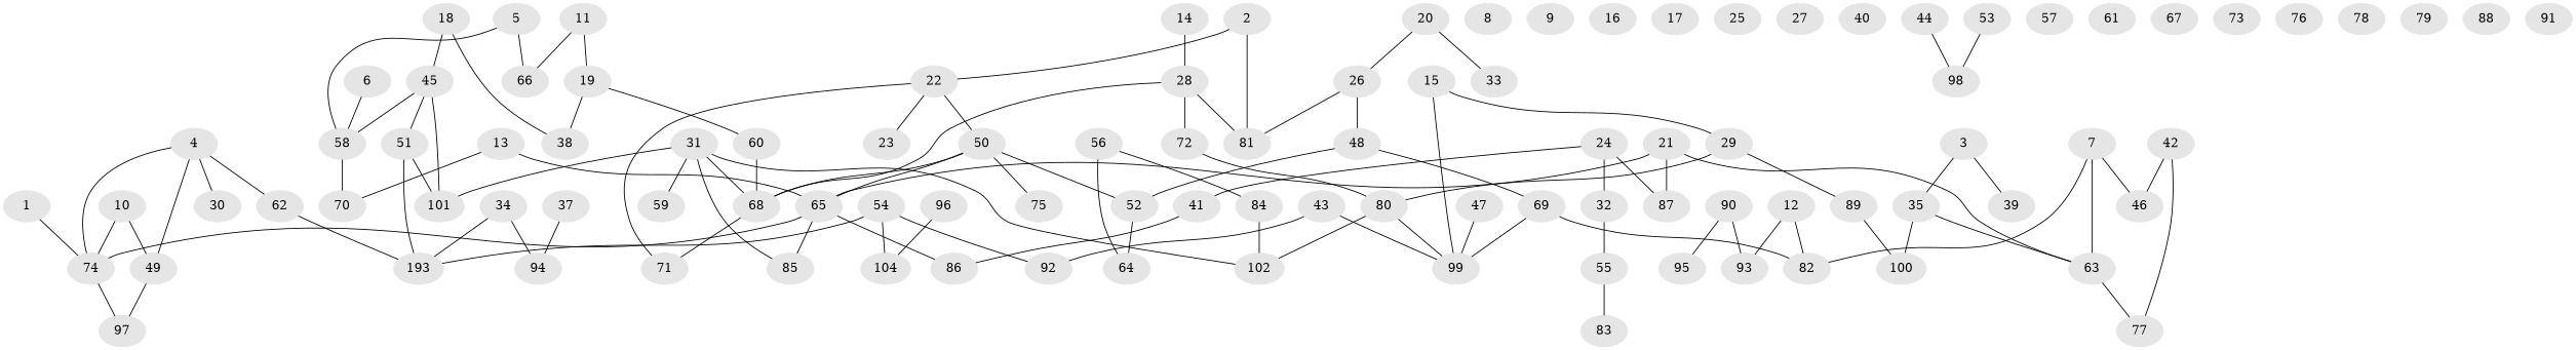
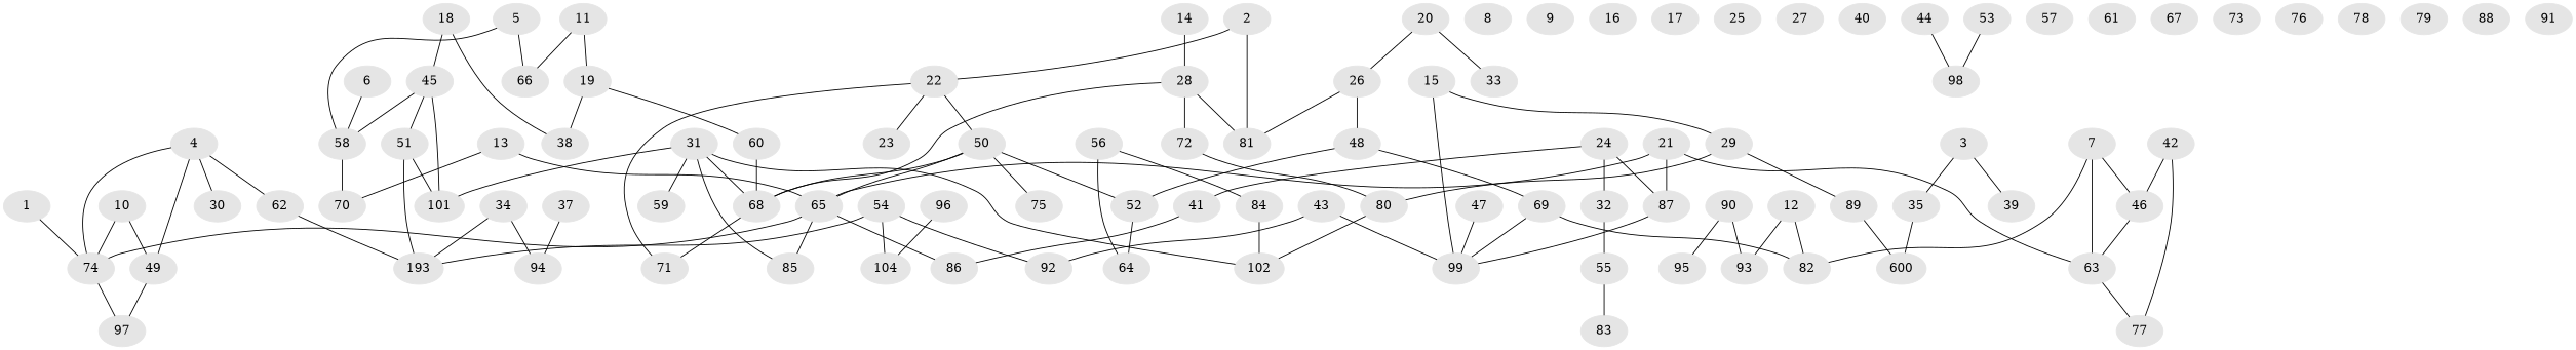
  graph {
    node [color=gray90 style=filled]
    1
    74
    97
    2
    22
    81
    23
    50
    71
    3
    35
    39
-   100
+   100 [label=600]
    4
    30
    62
    49
    n18 [label=193]
    5
    58
    66
    70
    6
    7
    46
    63
    82
    77
    8
    9
    10
    11
    19
    38
    60
    12
    93
    13
    65
    85
    86
    14
    28
    68
    72
    15
    29
    99
    80
    89
    16
    17
    18
    45
    101
    51
    20
    26
    33
    48
    21
    87
    52
    75
    24
    32
    41
    55
    25
    69
    27
    102
    31
    59
    83
    42
    34
    94
    37
    40
    43
    92
    44
    98
    47
    64
    53
    54
    104
    56
    84
    57
    61
    67
    73
    76
    78
    79
    88
    90
    95
    91
    96
    1 -- 74
    74 -- 97
    2 -- 22
    2 -- 81
    22 -- 23
    22 -- 50
    22 -- 71
    50 -- 65
    50 -- 68
    50 -- 52
    50 -- 75
    3 -- 35
    3 -- 39
    35 -- 100
    4 -- 74
    4 -- 30
    4 -- 62
    4 -- 49
    62 -- n18
    49 -- 97
    5 -- 58
    5 -- 66
    58 -- 70
    6 -- 58
    7 -- 46
    7 -- 63
    7 -- 82
-   35 -- 63
+   46 -- 63
    63 -- 77
    10 -- 74
    10 -- 49
    11 -- 66
    11 -- 19
    19 -- 38
    19 -- 60
    60 -- 68
    12 -- 82
    12 -- 93
    13 -- 70
    13 -- 65
    65 -- 74
    65 -- 85
    65 -- 86
    14 -- 28
    28 -- 81
    28 -- 68
    28 -- 72
    68 -- 71
    72 -- 80
    15 -- 29
    15 -- 99
    29 -- 80
    29 -- 89
    80 -- 102
    89 -- 100
    18 -- 38
    18 -- 45
    45 -- 58
    45 -- 101
    45 -- 51
    51 -- n18
    51 -- 101
    20 -- 26
    20 -- 33
    26 -- 81
    26 -- 48
    48 -- 52
    48 -- 69
    21 -- 63
    21 -- 65
    21 -- 87
-   80 -- 99
+   87 -- 99
    52 -- 64
    24 -- 87
    24 -- 32
    24 -- 41
    32 -- 55
    41 -- 86
    55 -- 83
    69 -- 82
    69 -- 99
    31 -- 85
    31 -- 68
    31 -- 101
    31 -- 102
    31 -- 59
    42 -- 46
    42 -- 77
    34 -- n18
    34 -- 94
    37 -- 94
    43 -- 99
    43 -- 92
    44 -- 98
    47 -- 99
    53 -- 98
    54 -- n18
    54 -- 92
    54 -- 104
    56 -- 64
    56 -- 84
    84 -- 102
    90 -- 93
    90 -- 95
    96 -- 104
  }
